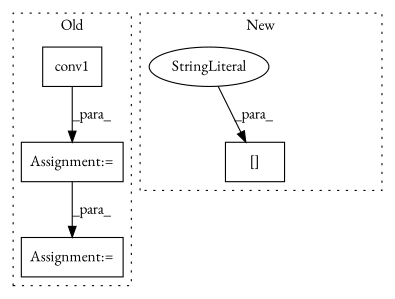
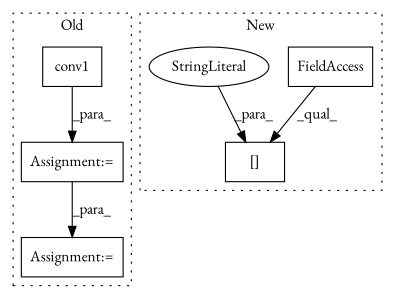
  digraph {
    fontname="EB Garamond"
    node [a=7 l=1 shape=box fontname="EB Garamond"]
    edge [fontname="EB Garamond"]
    n1 [a=32 l="6,1" label=conv1 s="3197,3204"]
    n2 [label="Assignment:=" s=3191]
    n3 [label="Assignment:=" s=3256]
    n4 [a=2 l="8,1" label="[]" s="4452,4477"]
+   n5 [a=22 l=7 label=FieldAccess s=4452]
    n6 [a=45 l=17 label=StringLiteral s=4460 shape=ellipse]
    subgraph cluster_1 {
      label=Old
      style=dotted
      n1
      n2
      n3
    }
    subgraph cluster_2 {
      label=New
      style=dotted
      n4
+     n5
      n6
    }
    n1 -> n2 [label=_para_]
    n2 -> n3 [label=_para_]
+   n5 -> n4 [label=_qual_]
    n6 -> n4 [label=_para_]
  }
